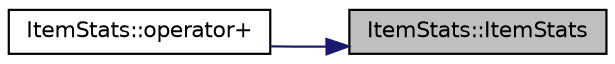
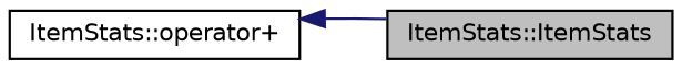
  digraph {
    rankdir=RL
    node [color=black fontname=Helvetica fontsize=10 shape=record style=filled]
    n1 [fillcolor=grey75 fontcolor=black height=0.2 label="ItemStats::ItemStats" width=0.4]
    n2 [fillcolor=white height=0.2 label="ItemStats::operator+" width=0.4]
-   n1 -> n2 [color=midnightblue dir=back fontname=Helvetica fontsize=10 labelfontname=Helvetica labelfontsize=10 style=solid]
+   n2 -> n1 [color=midnightblue dir=back fontname=Helvetica fontsize=10 labelfontname=Helvetica labelfontsize=10 style=solid]
  }
